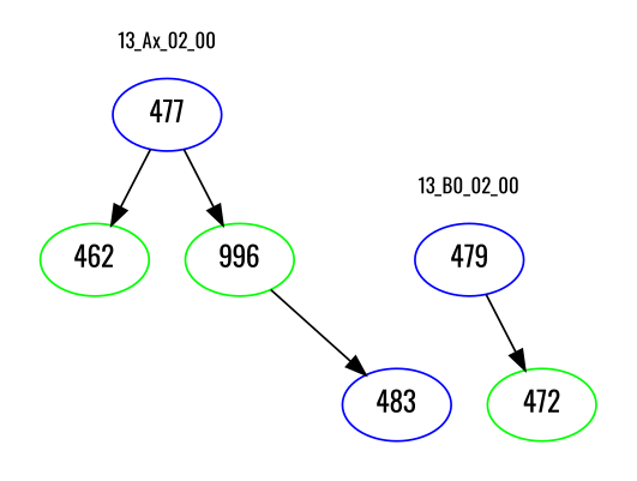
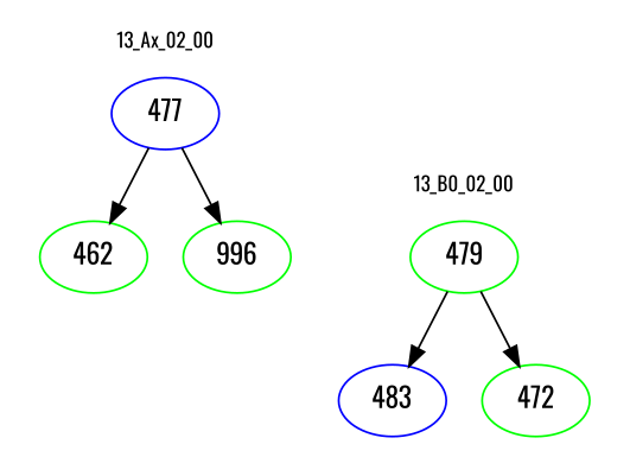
  digraph {
    fontname=Oswald
    node [color=blue fontname=Oswald]
    edge [color=black fontname=Oswald]
    n1 [label=477]
    n2 [color=green label=462]
    n3 [color=green label=996]
-   n4 [label=479]
+   n4 [color=green label=479]
    n5 [color=green label=472]
    n6 [label=483]
    subgraph cluster_1 {
      color=white
      fontsize=10
      label="13_Ax_02_00"
      n1
      n2
      n3
    }
    subgraph cluster_2 {
      color=white
      fontsize=10
      label="13_B0_02_00"
      n4
      n5
      n6
    }
    n1 -> n2
    n1 -> n3
    n4 -> n5
-   n3 -> n6
+   n4 -> n6
  }
